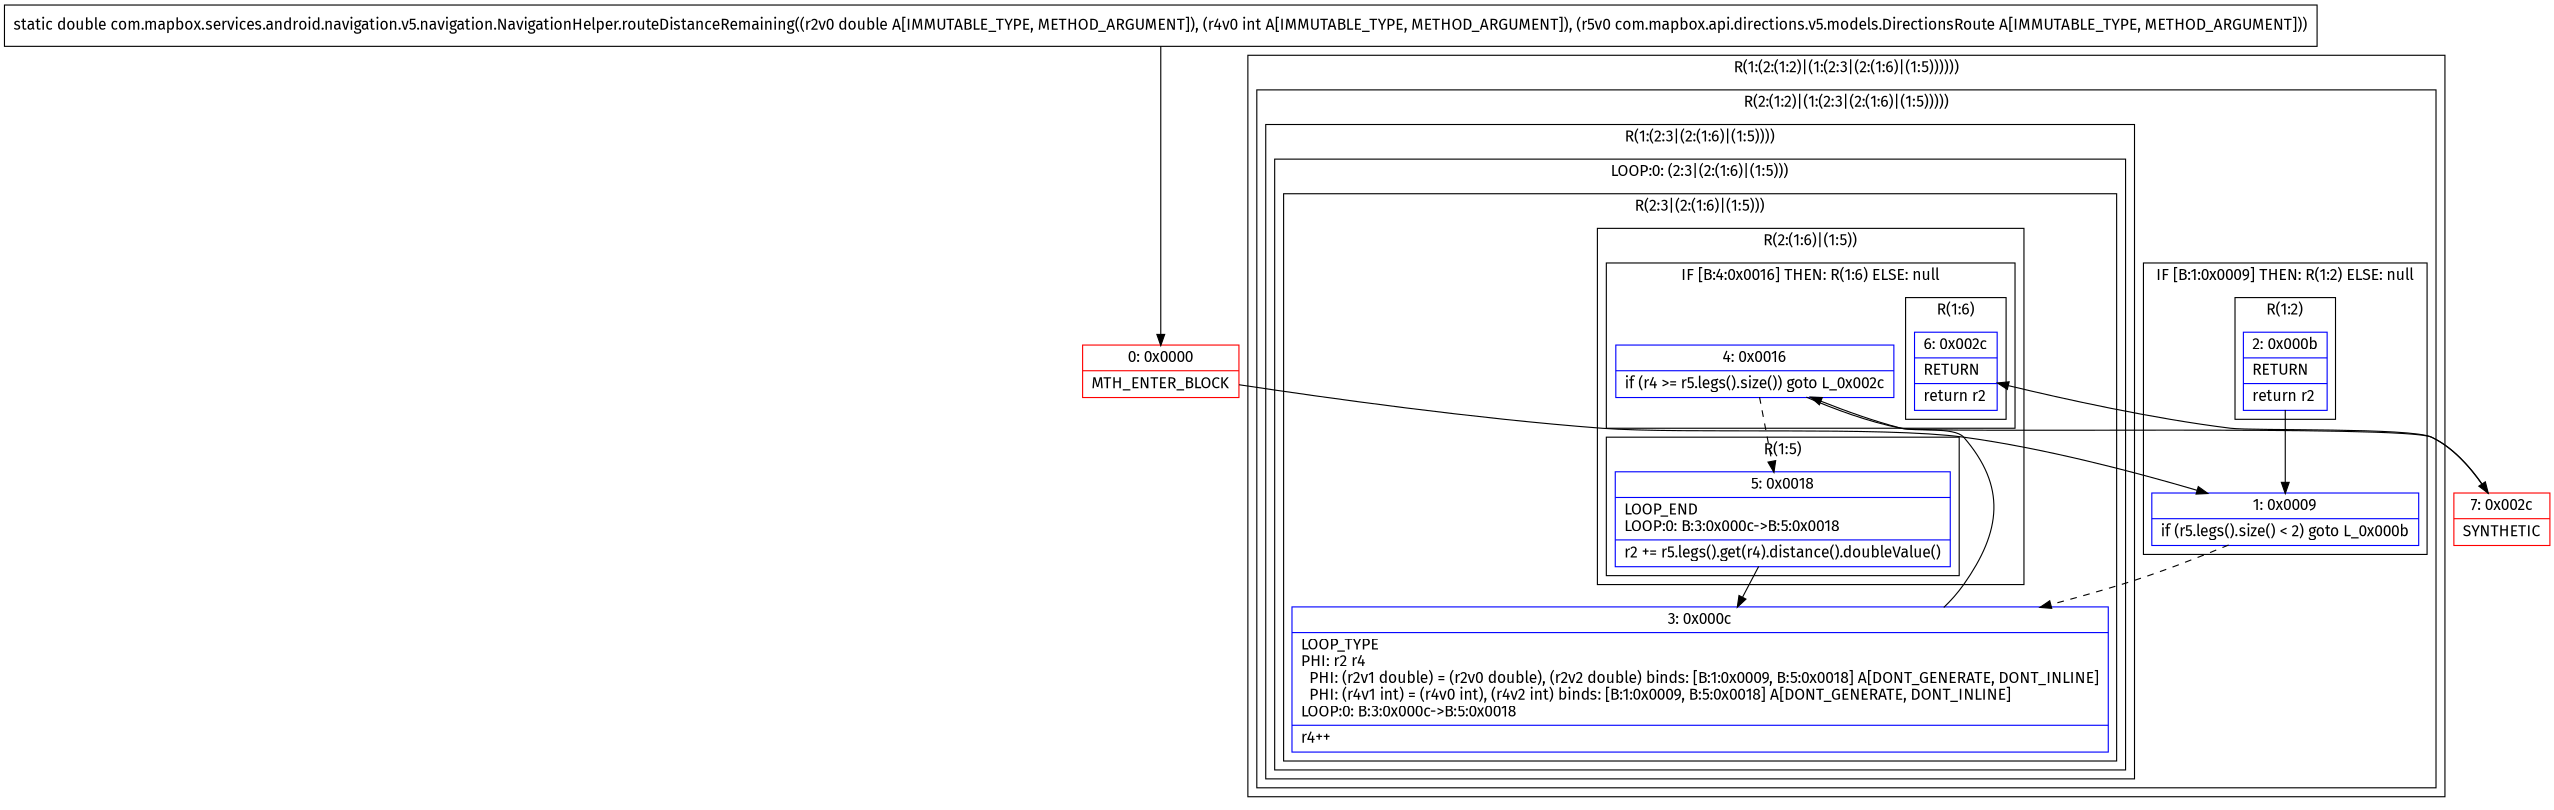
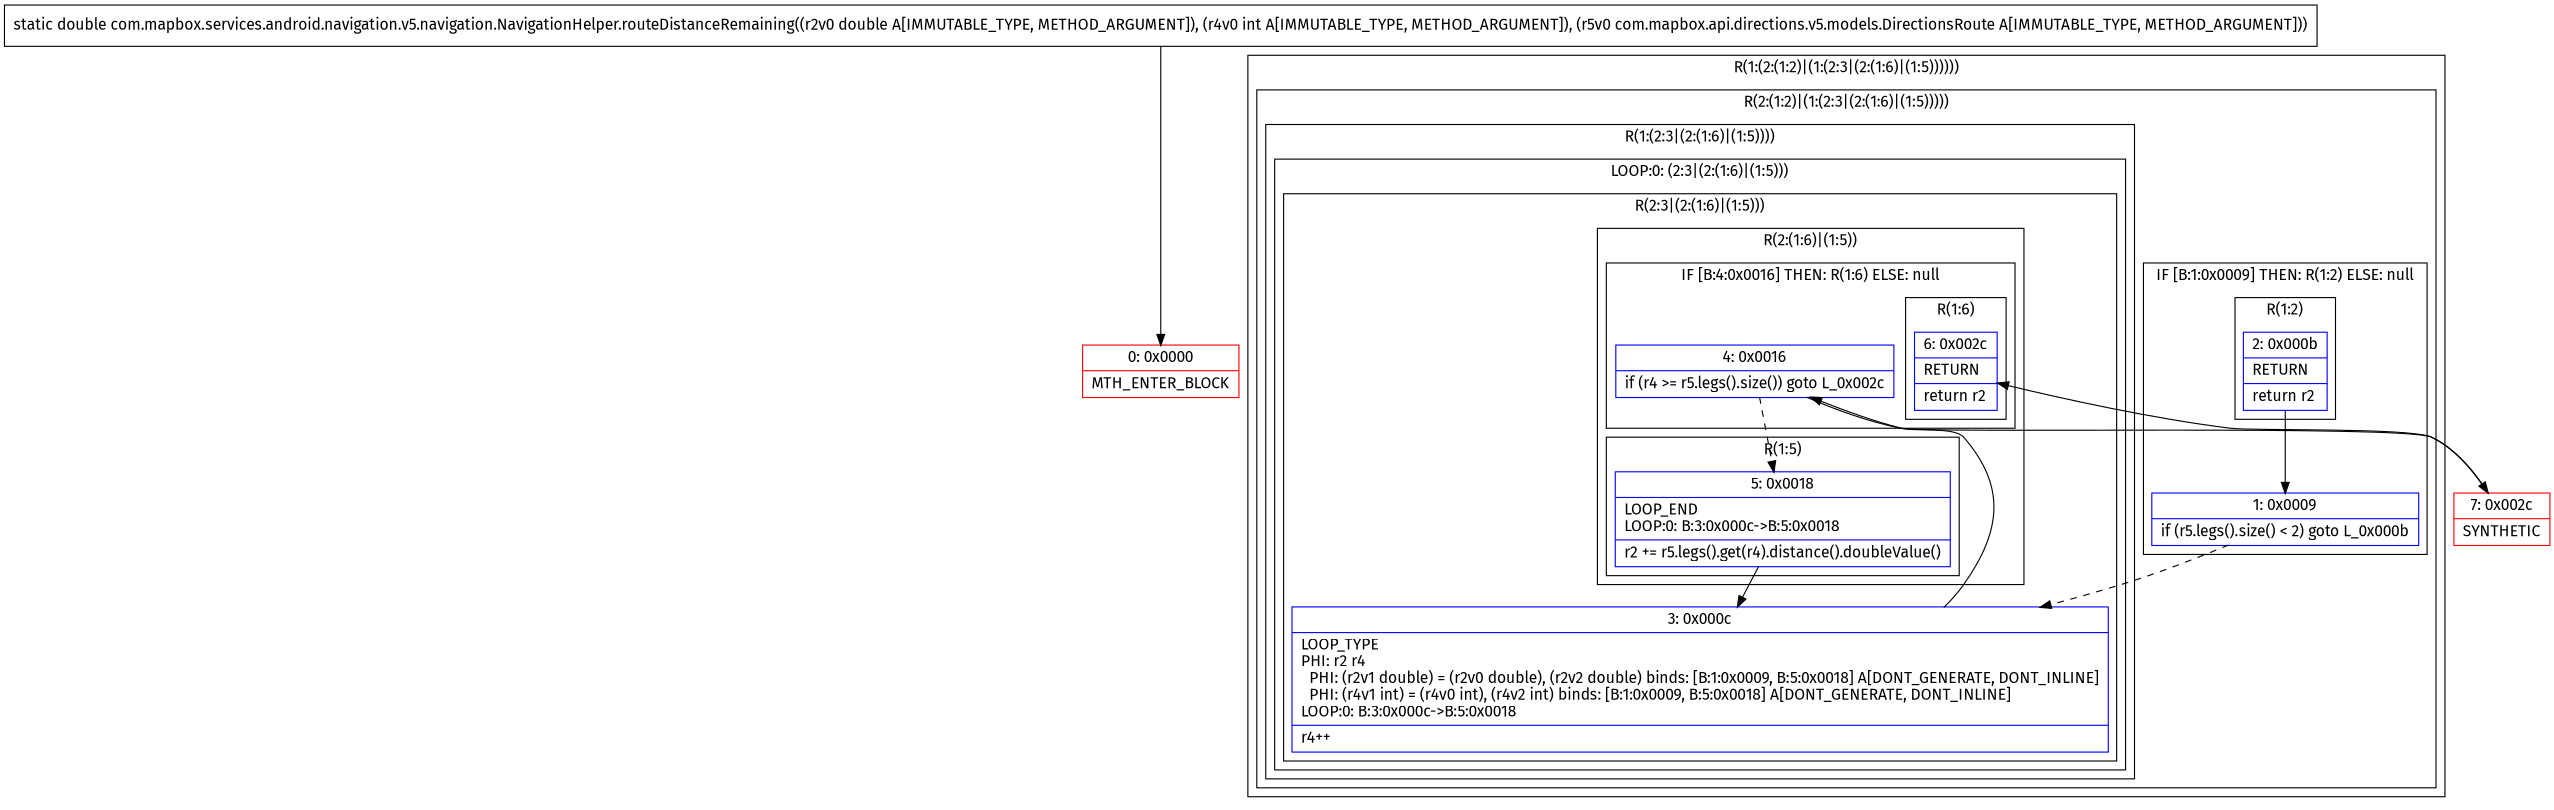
  digraph {
    fontname="Fira Sans"
    node [color=blue fontname="Fira Sans" shape=record]
    edge [fontname="Fira Sans"]
    n1 [label="{2\:\ 0x000b|RETURN\l|return r2\l}"]
    n2 [label="{1\:\ 0x0009|if (r5.legs().size() \< 2) goto L_0x000b\l}"]
    n3 [label="{6\:\ 0x002c|RETURN\l|return r2\l}"]
    n4 [label="{4\:\ 0x0016|if (r4 \>= r5.legs().size()) goto L_0x002c\l}"]
    n5 [label="{5\:\ 0x0018|LOOP_END\lLOOP:0: B:3:0x000c\-\>B:5:0x0018\l|r2 += r5.legs().get(r4).distance().doubleValue()\l}"]
    n6 [label="{3\:\ 0x000c|LOOP_TYPE\lPHI: r2 r4 \l  PHI: (r2v1 double) = (r2v0 double), (r2v2 double) binds: [B:1:0x0009, B:5:0x0018] A[DONT_GENERATE, DONT_INLINE]\l  PHI: (r4v1 int) = (r4v0 int), (r4v2 int) binds: [B:1:0x0009, B:5:0x0018] A[DONT_GENERATE, DONT_INLINE]\lLOOP:0: B:3:0x000c\-\>B:5:0x0018\l|r4++\l}"]
    n7 [color=red label="{7\:\ 0x002c|SYNTHETIC\l}"]
    n8 [color=red label="{0\:\ 0x0000|MTH_ENTER_BLOCK\l}"]
    n9 [label="{static double com.mapbox.services.android.navigation.v5.navigation.NavigationHelper.routeDistanceRemaining((r2v0 double A[IMMUTABLE_TYPE, METHOD_ARGUMENT]), (r4v0 int A[IMMUTABLE_TYPE, METHOD_ARGUMENT]), (r5v0 com.mapbox.api.directions.v5.models.DirectionsRoute A[IMMUTABLE_TYPE, METHOD_ARGUMENT])) }" color=""]
    subgraph cluster_1 {
      label="R(1:(2:(1:2)|(1:(2:3|(2:(1:6)|(1:5))))))"
      subgraph cluster_2 {
        label="R(2:(1:2)|(1:(2:3|(2:(1:6)|(1:5)))))"
        subgraph cluster_3 {
          label="IF [B:1:0x0009] THEN: R(1:2) ELSE: null"
          n2
          subgraph cluster_4 {
            label="R(1:2)"
            n1
          }
        }
        subgraph cluster_5 {
          label="R(1:(2:3|(2:(1:6)|(1:5))))"
          subgraph cluster_6 {
            label="LOOP:0: (2:3|(2:(1:6)|(1:5)))"
            subgraph cluster_7 {
              label="R(2:3|(2:(1:6)|(1:5)))"
              n6
              subgraph cluster_8 {
                label="R(2:(1:6)|(1:5))"
                subgraph cluster_9 {
                  label="IF [B:4:0x0016] THEN: R(1:6) ELSE: null"
                  n4
                  subgraph cluster_10 {
                    label="R(1:6)"
                    n3
                  }
                }
                subgraph cluster_11 {
                  label="R(1:5)"
                  n5
                }
              }
            }
          }
        }
      }
    }
    n1 -> n2
    n2 -> n6 [style=dashed]
    n4 -> n5 [style=dashed]
    n4 -> n7
    n5 -> n6
    n6 -> n4
    n7 -> n3
-   n8 -> n2
    n9 -> n8
  }
